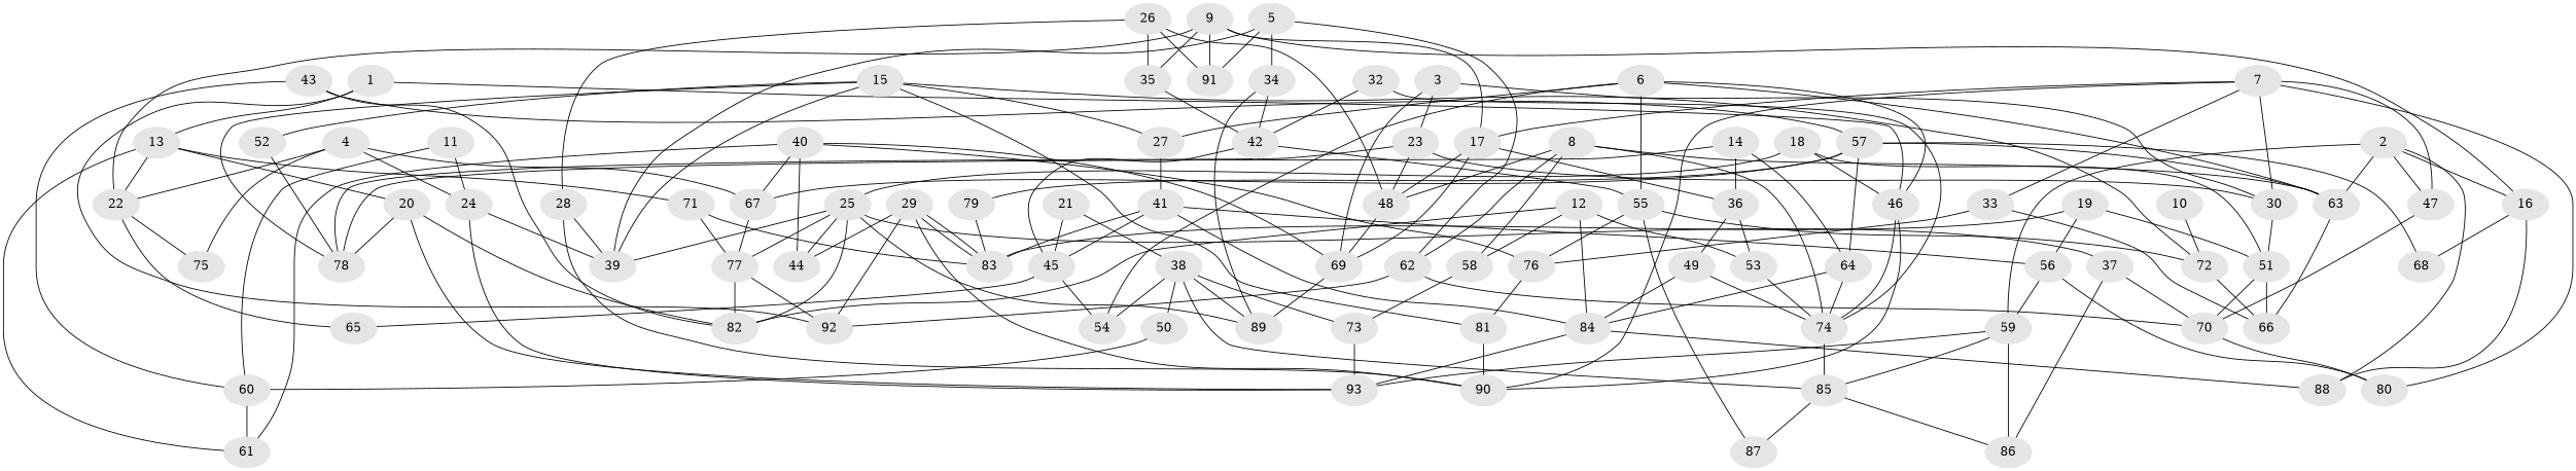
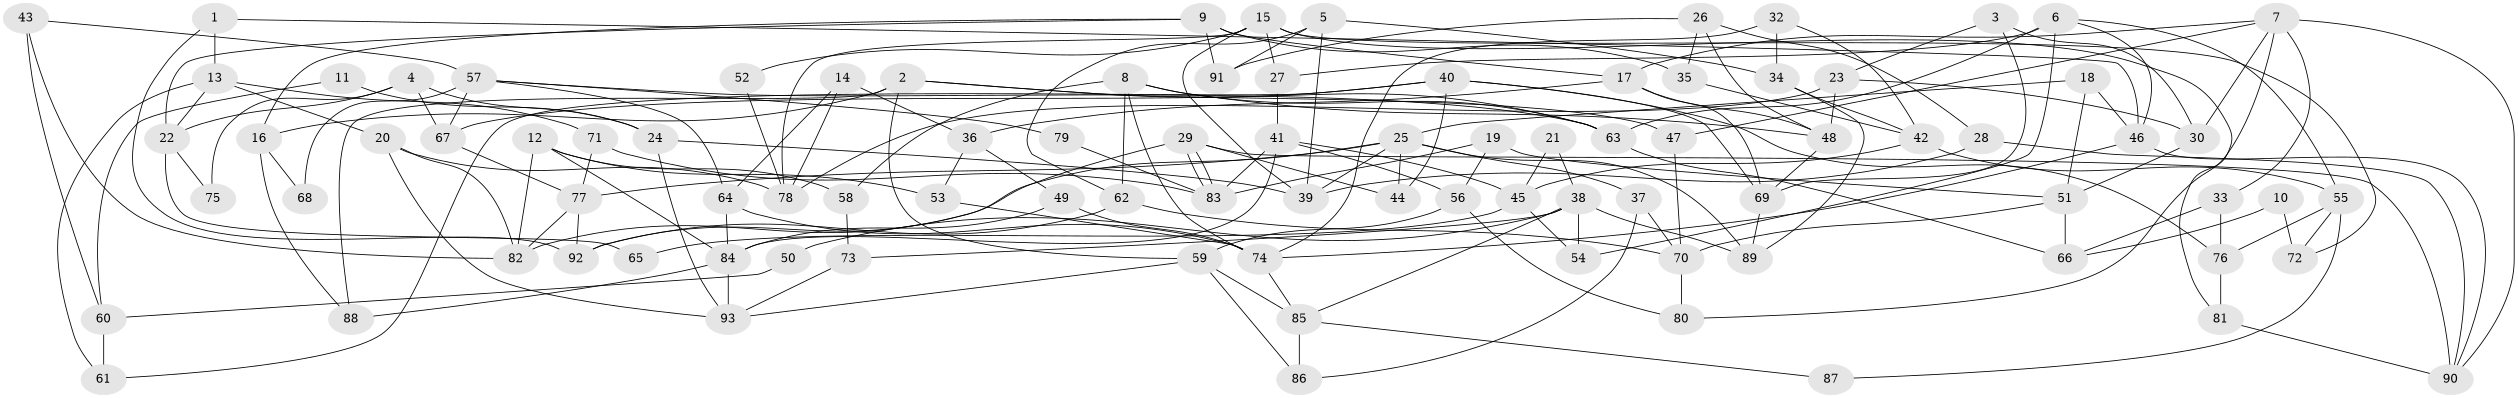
  graph {
    node [color=gray90 style=filled]
    1
    13
    46
    92
    22
    20
    61
    71
    90
    74
    2
    16
    47
    59
    63
    88
    68
    70
    93
    86
    85
    66
    3
    30
    69
    23
    15
    39
    27
    72
    78
    52
    81
    51
    89
    4
    24
    67
    75
    65
    77
    5
    34
    62
    91
    42
    6
    54
    55
    41
    76
    87
    7
    17
    33
    80
    48
    36
    8
    58
    73
    9
    35
    10
    11
    60
    12
    53
    82
    84
    83
    14
    64
    49
    18
    25
    37
    44
    19
    56
    21
    38
    45
    50
    26
    28
    29
    32
    40
    43
    57
    79
    1 -- 13
    1 -- 46
    1 -- 92
    13 -- 22
    13 -- 20
    13 -- 61
    13 -- 71
    46 -- 90
    46 -- 74
    22 -- 75
    22 -- 65
    20 -- 93
    20 -- 78
    20 -- 82
    71 -- 77
    71 -- 83
    74 -- 85
    2 -- 16
    2 -- 47
    2 -- 59
    2 -- 63
    2 -- 88
    16 -- 88
    16 -- 68
    47 -- 70
    59 -- 93
    59 -- 86
    59 -- 85
    63 -- 66
    70 -- 80
    85 -- 86
    85 -- 87
    3 -- 30
    3 -- 69
    3 -- 23
    30 -- 51
    69 -- 89
    23 -- 30
    23 -- 78
    23 -- 48
    15 -- 39
    15 -- 27
    15 -- 72
    15 -- 78
    15 -- 52
    15 -- 81
    27 -- 41
    52 -- 78
    81 -- 90
    51 -- 70
    51 -- 66
    4 -- 22
    4 -- 24
    4 -- 67
    4 -- 75
    24 -- 93
    24 -- 39
    67 -- 77
    77 -- 92
    77 -- 82
    5 -- 39
    5 -- 34
    5 -- 62
    5 -- 91
    34 -- 89
    34 -- 42
    62 -- 92
    62 -- 70
    42 -- 55
    42 -- 45
    6 -- 46
    6 -- 63
    6 -- 27
    6 -- 54
    6 -- 55
    55 -- 72
    55 -- 76
    55 -- 87
    41 -- 84
    41 -- 83
    41 -- 56
    41 -- 45
    76 -- 81
    7 -- 90
    7 -- 47
    7 -- 30
    7 -- 17
    7 -- 33
    7 -- 80
    17 -- 69
    17 -- 48
    17 -- 36
    33 -- 66
    33 -- 76
    48 -- 69
    36 -- 53
    36 -- 49
    8 -- 74
    8 -- 63
    8 -- 62
    8 -- 48
    8 -- 58
    58 -- 73
    73 -- 93
    9 -- 22
    9 -- 16
    9 -- 91
    9 -- 17
    9 -- 35
    35 -- 42
-   72 -- 66
+   10 -- 66
    10 -- 72
    11 -- 24
    11 -- 60
    60 -- 61
    12 -- 58
    12 -- 53
    12 -- 82
    12 -- 84
    53 -- 74
    84 -- 88
    84 -- 93
    14 -- 78
    14 -- 36
    14 -- 64
    64 -- 74
    64 -- 84
    49 -- 74
    49 -- 84
    18 -- 46
    18 -- 51
    18 -- 25
    25 -- 39
    25 -- 89
    25 -- 77
    25 -- 82
    25 -- 37
    25 -- 44
    37 -- 70
    37 -- 86
    19 -- 51
    19 -- 83
    19 -- 56
    56 -- 59
    56 -- 80
    21 -- 38
    21 -- 45
    38 -- 85
    38 -- 89
    38 -- 54
    38 -- 73
    38 -- 50
    45 -- 65
    45 -- 54
    50 -- 60
    26 -- 91
    26 -- 48
    26 -- 35
    26 -- 28
    28 -- 90
    28 -- 39
    29 -- 92
    29 -- 90
    29 -- 83
    29 -- 83
    29 -- 44
    32 -- 74
+   32 -- 34
    32 -- 42
    40 -- 61
    40 -- 69
    40 -- 67
    40 -- 76
    40 -- 44
    43 -- 60
    43 -- 82
    43 -- 57
    57 -- 63
    57 -- 68
    57 -- 67
    57 -- 64
    57 -- 79
    79 -- 83
  }
